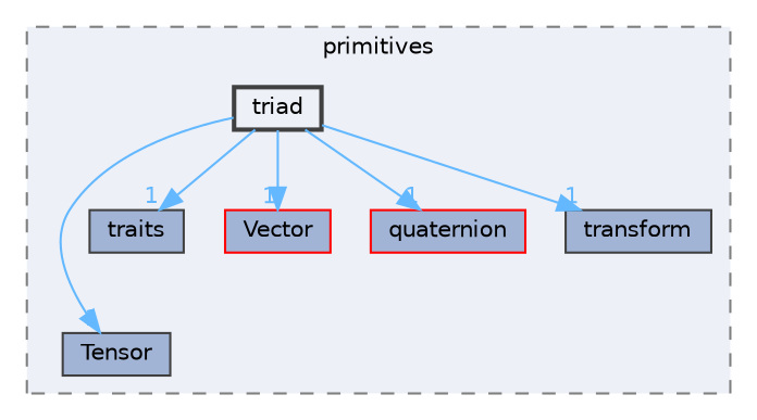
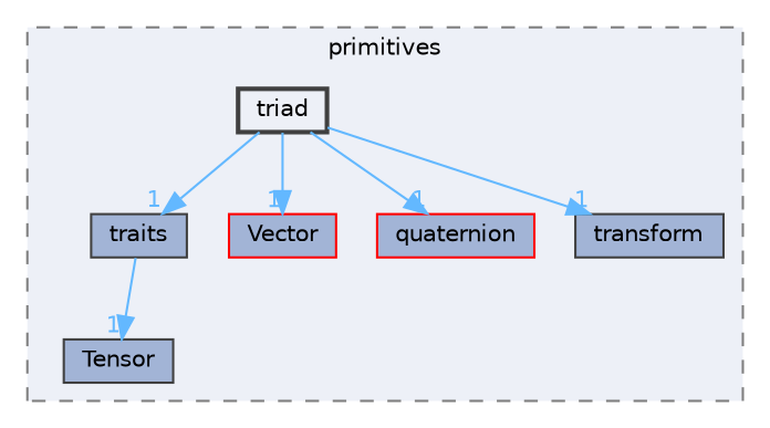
  digraph {
    compound=true
    node [color=grey25 fillcolor="#a2b4d6" fontname=Helvetica fontsize=10 shape=box style=filled]
    edge [color=steelblue1 fontcolor=steelblue1 fontname=Helvetica fontsize=10 headlabel=1 labeldistance=1.5 labelfontname=Helvetica labelfontsize=10]
    n1 [height=0.2 label=Tensor width=0.4]
    n2 [height=0.2 label=traits width=0.4]
    n3 [color=red height=0.2 label=Vector width=0.4]
    n4 [color=red height=0.2 label=quaternion width=0.4]
    n5 [height=0.2 label=transform width=0.4]
    n6 [fillcolor="#edf0f7" height=0.2 label=triad style="filled,bold" width=0.4]
    subgraph cluster_1 {
      bgcolor="#edf0f7"
      fontname=Helvetica
      fontsize=10
      label=primitives
      pencolor=grey50
      style="filled,dashed"
      n1
      n2
      n3
      n4
      n5
      n6
    }
-   n6 -> n1
+   n2 -> n1
    n6 -> n2
    n6 -> n3
    n6 -> n4
    n6 -> n5
  }
